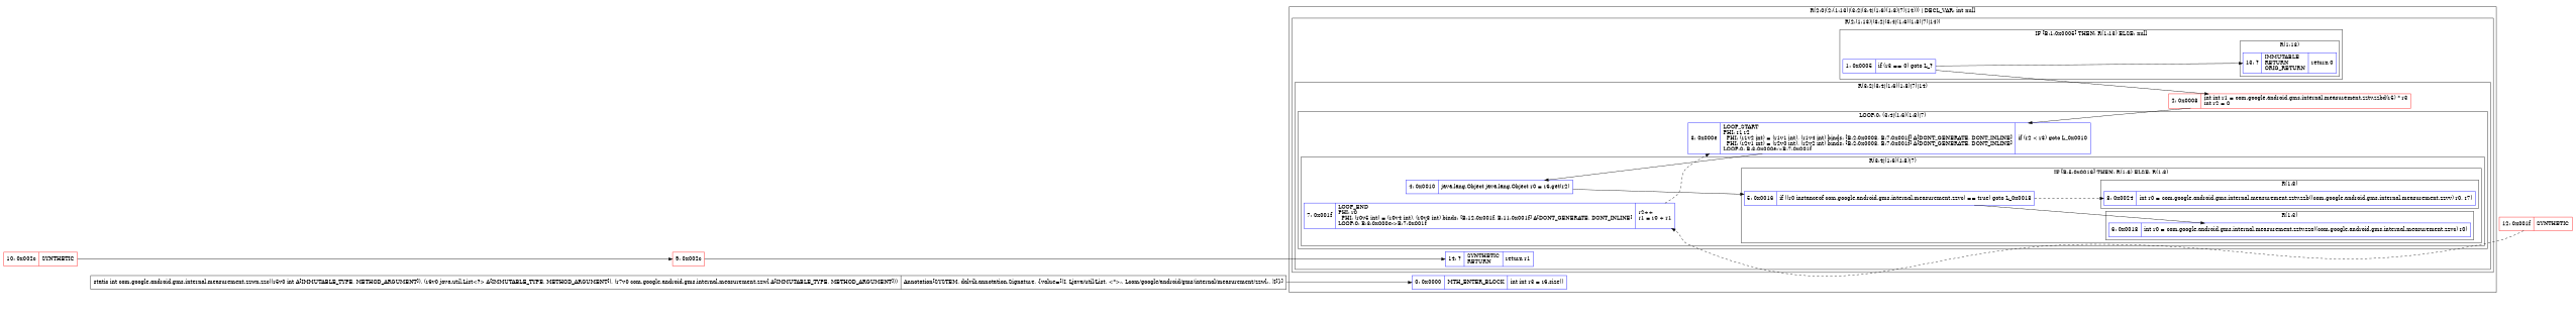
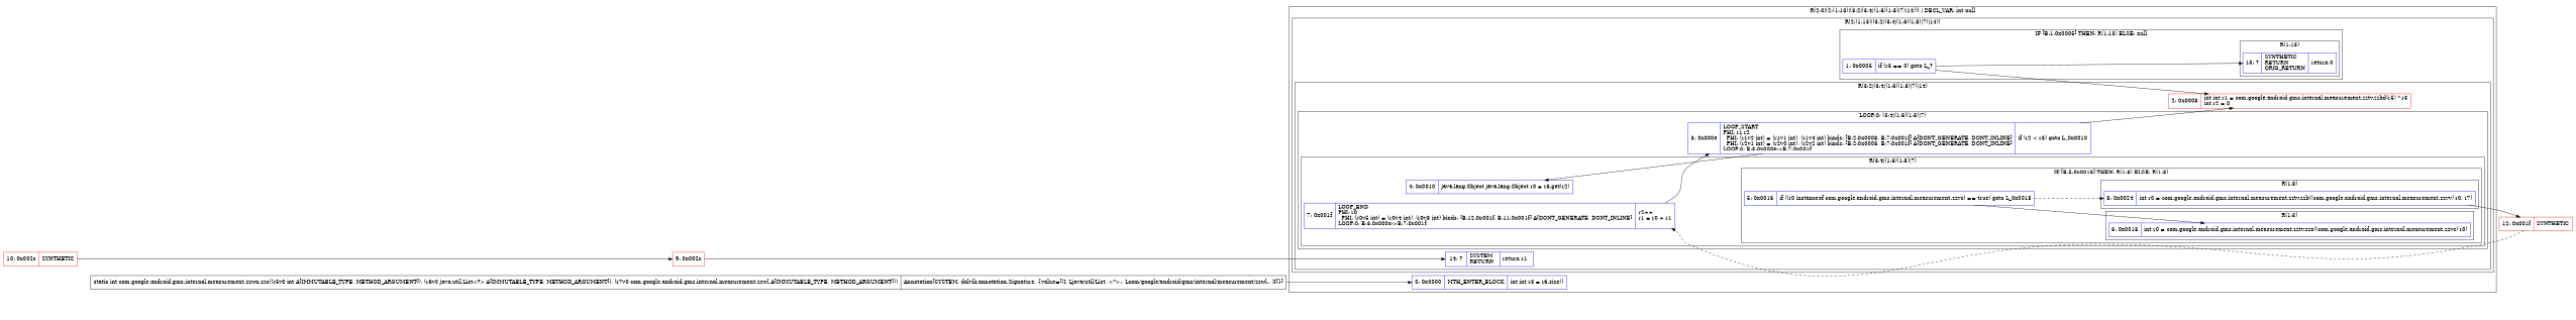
  digraph {
    rankdir=LR
    node [color=blue shape=record]
-   n1 [label="{13\:\ ?|IMMUTABLE\lRETURN\lORIG_RETURN\l|return 0\l}"]
+   n1 [label="{13\:\ ?|SYNTHETIC\lRETURN\lORIG_RETURN\l|return 0\l}"]
    n2 [label="{1\:\ 0x0005|if (r3 == 0) goto L_?\l}"]
    n3 [label="{6\:\ 0x0018|int r0 = com.google.android.gms.internal.measurement.zztv.zza((com.google.android.gms.internal.measurement.zzvc) r0)\l}"]
    n4 [label="{8\:\ 0x0024|int r0 = com.google.android.gms.internal.measurement.zztv.zzb((com.google.android.gms.internal.measurement.zzvv) r0, r7)\l}"]
    n5 [label="{5\:\ 0x0016|if ((r0 instanceof com.google.android.gms.internal.measurement.zzvc) == true) goto L_0x0018\l}"]
    n6 [label="{4\:\ 0x0010|java.lang.Object java.lang.Object r0 = r6.get(r2)\l}"]
    n7 [label="{7\:\ 0x001f|LOOP_END\lPHI: r0 \l  PHI: (r0v5 int) = (r0v4 int), (r0v8 int) binds: [B:12:0x001f, B:11:0x001f] A[DONT_GENERATE, DONT_INLINE]\lLOOP:0: B:3:0x000e\-\>B:7:0x001f\l|r2++\lr1 = r0 + r1\l}"]
    n8 [label="{3\:\ 0x000e|LOOP_START\lPHI: r1 r2 \l  PHI: (r1v2 int) = (r1v1 int), (r1v4 int) binds: [B:2:0x0008, B:7:0x001f] A[DONT_GENERATE, DONT_INLINE]\l  PHI: (r2v1 int) = (r2v0 int), (r2v2 int) binds: [B:2:0x0008, B:7:0x001f] A[DONT_GENERATE, DONT_INLINE]\lLOOP:0: B:3:0x000e\-\>B:7:0x001f\l|if (r2 \< r3) goto L_0x0010\l}"]
    n9 [color=red label="{2\:\ 0x0008|int int r1 = com.google.android.gms.internal.measurement.zztv.zzbd(r5) * r3\lint r2 = 0\l}"]
-   n10 [label="{14\:\ ?|SYNTHETIC\lRETURN\l|return r1\l}"]
+   n10 [label="{14\:\ ?|SYSTEM\lRETURN\l|return r1\l}"]
    n11 [label="{0\:\ 0x0000|MTH_ENTER_BLOCK\l|int int r3 = r6.size()\l}"]
    n12 [color=red label="{12\:\ 0x001f|SYNTHETIC\l}"]
    n13 [color=red label="{10\:\ 0x002c|SYNTHETIC\l}"]
    n14 [color=red label="{9\:\ 0x002c}"]
    n15 [label="{static int com.google.android.gms.internal.measurement.zzwn.zzc((r5v0 int A[IMMUTABLE_TYPE, METHOD_ARGUMENT]), (r6v0 java.util.List\<?\> A[IMMUTABLE_TYPE, METHOD_ARGUMENT]), (r7v0 com.google.android.gms.internal.measurement.zzwl A[IMMUTABLE_TYPE, METHOD_ARGUMENT]))  | Annotation[SYSTEM, dalvik.annotation.Signature, \{value=[(I, Ljava\/util\/List, \<*\>;, Lcom\/google\/android\/gms\/internal\/measurement\/zzwl;, )I]\}]\l}" color=""]
    subgraph cluster_1 {
      label="R(2:0|(2:(1:13)|(3:2|(3:4|(1:6)(1:8)|7)|14))) | DECL_VAR: int null\l"
      n11
      subgraph cluster_2 {
        label="R(2:(1:13)|(3:2|(3:4|(1:6)(1:8)|7)|14))"
        subgraph cluster_3 {
          label="IF [B:1:0x0005] THEN: R(1:13) ELSE: null"
          n2
          subgraph cluster_4 {
            label="R(1:13)"
            n1
          }
        }
        subgraph cluster_5 {
          label="R(3:2|(3:4|(1:6)(1:8)|7)|14)"
          n9
          n10
          subgraph cluster_6 {
            label="LOOP:0: (3:4|(1:6)(1:8)|7)"
            n8
            subgraph cluster_7 {
              label="R(3:4|(1:6)(1:8)|7)"
              n6
              n7
              subgraph cluster_8 {
                label="IF [B:5:0x0016] THEN: R(1:6) ELSE: R(1:8)"
                n5
                subgraph cluster_9 {
                  label="R(1:3)"
                  n3
                }
                subgraph cluster_10 {
                  label="R(1:8)"
                  n4
                }
              }
            }
          }
        }
      }
    }
    n2 -> n1
    n2 -> n9 [style=solid]
+   n4 -> n12
    n5 -> n3
    n5 -> n4 [style=dashed]
-   n6 -> n5
-   n7 -> n8 [style=dashed]
+   n7 -> n8
    n8 -> n6
-   n9 -> n8
+   n8 -> n9
    n12 -> n7 [style=dashed]
    n13 -> n14
    n14 -> n10
    n15 -> n11
  }
